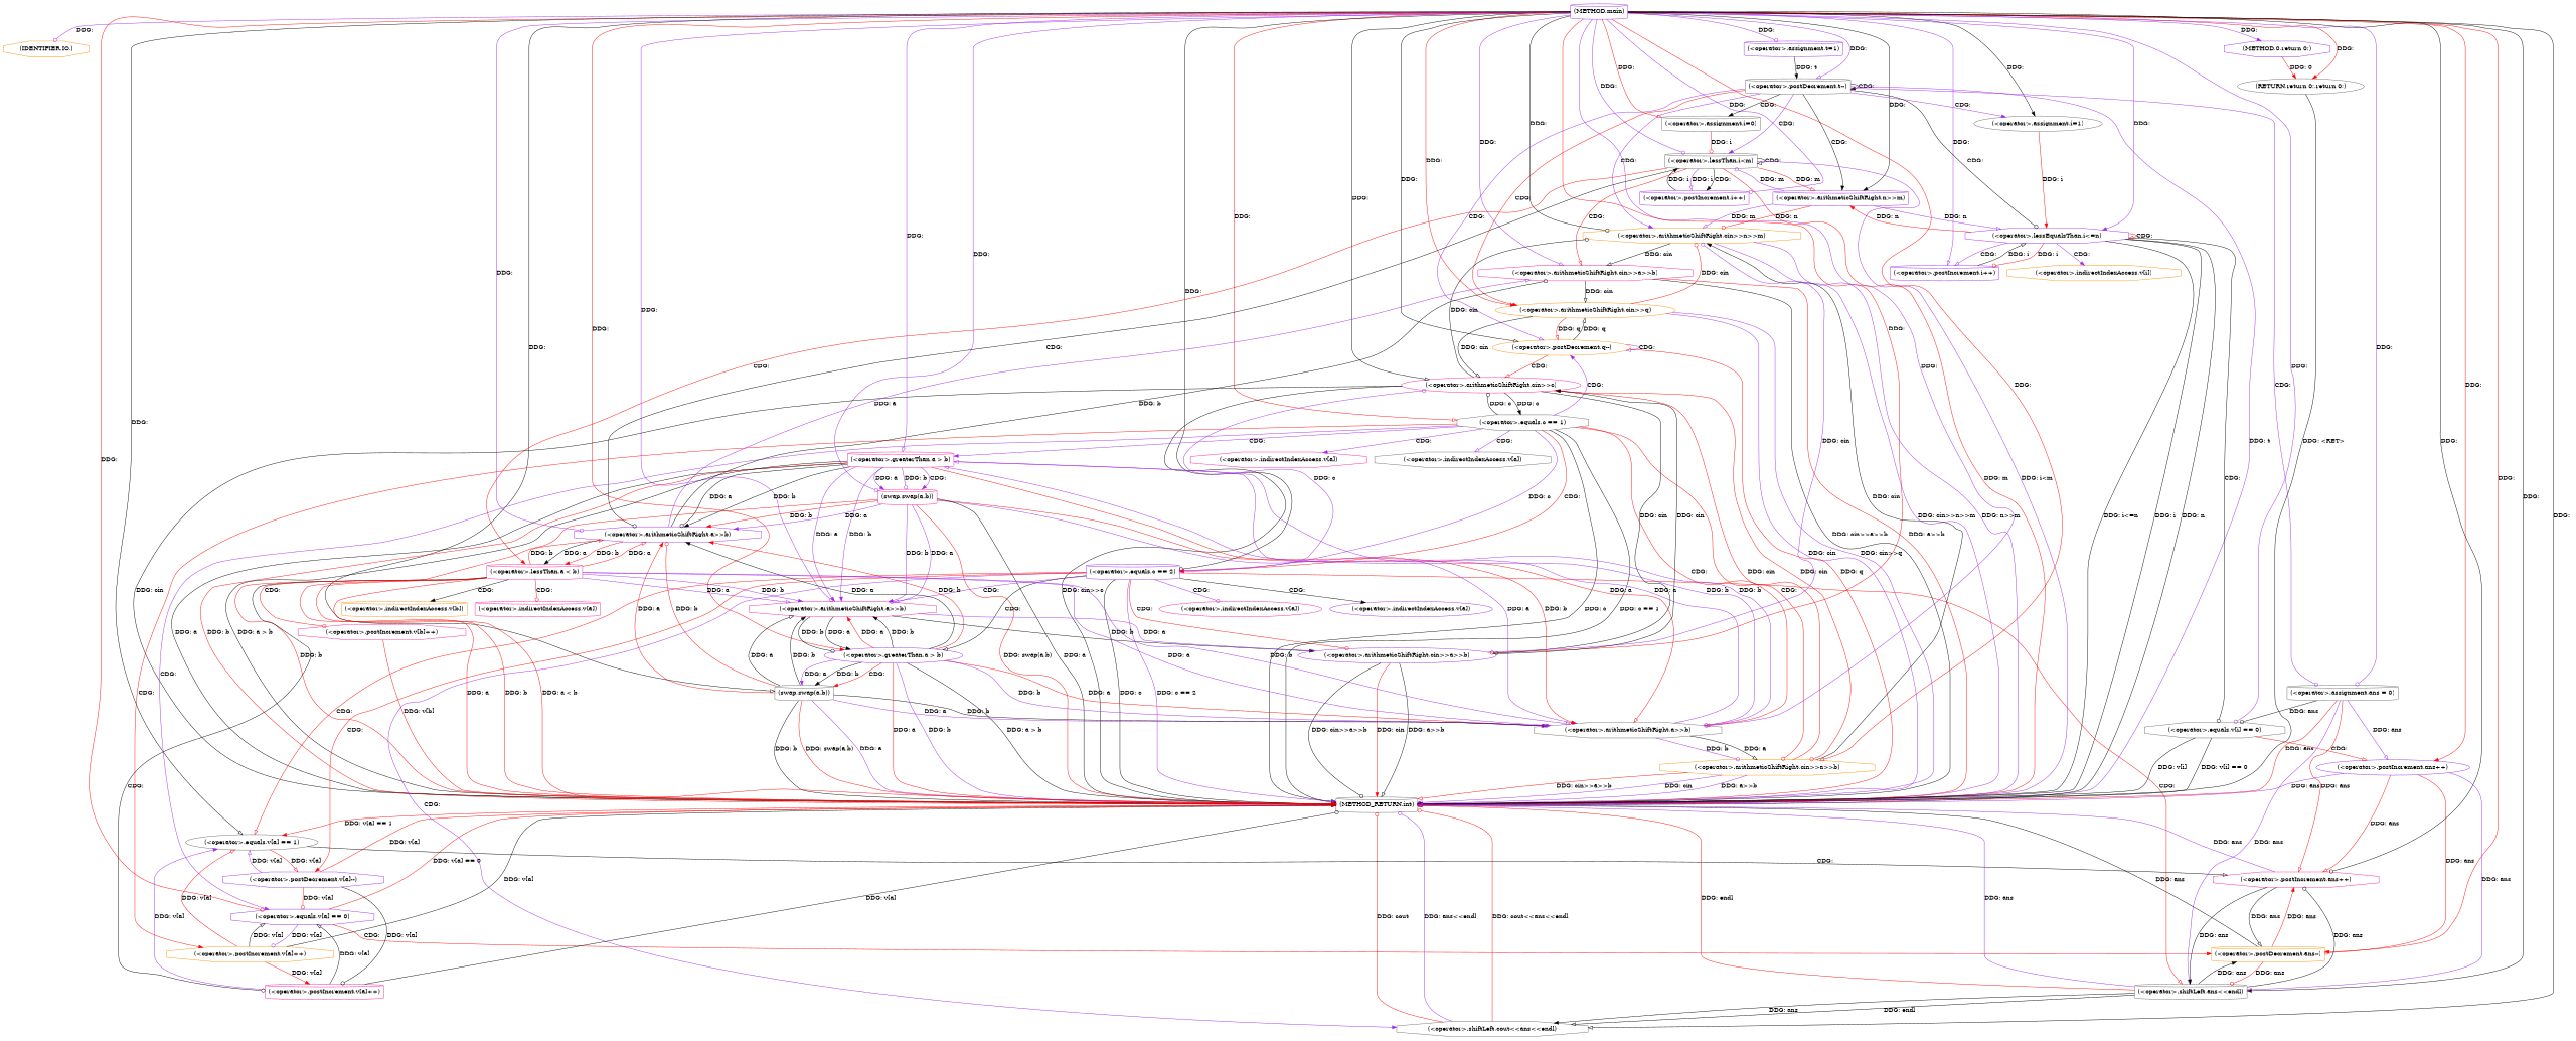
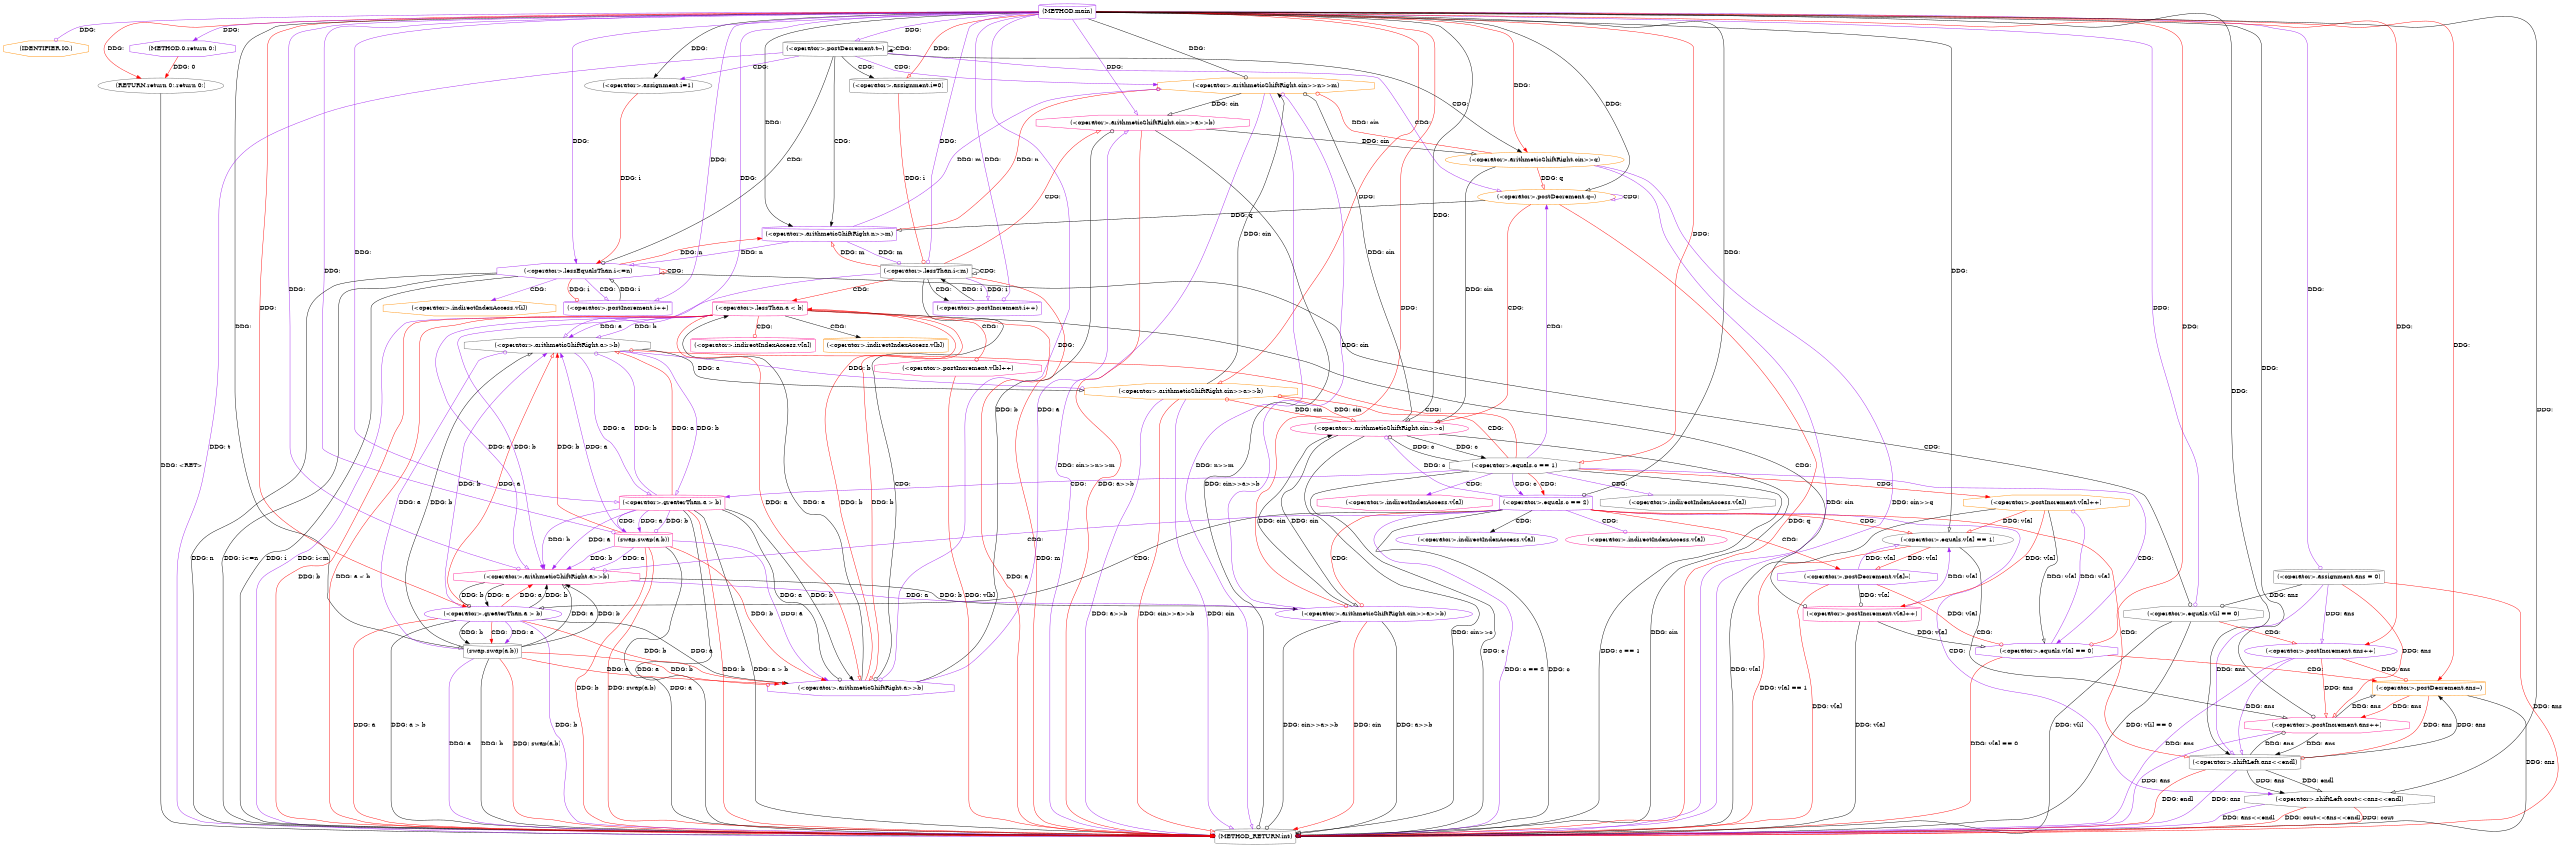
  digraph {
    node [color=purple shape=cylinder]
    edge [arrowhead=normal color=black]
    n1 [label="(METHOD,main)"]
    n2 [color=darkorange label="(IDENTIFIER,IO,)" shape=octagon]
-   n3 [label="(<operator>.assignment,t=1)"]
    n4 [color=gray40 label="(RETURN,return 0;,return 0;)" shape=ellipse]
    n5 [color=gray40 label="(<operator>.postDecrement,t--)"]
    n6 [label="(METHOD,0,return 0;)" shape=octagon]
    n7 [color=darkorange label="(<operator>.arithmeticShiftRight,cin>>n>>m)" shape=octagon]
    n8 [color=gray40 label="(<operator>.assignment,ans = 0)"]
    n9 [color=darkorange label="(<operator>.arithmeticShiftRight,cin>>q)" shape=ellipse]
    n10 [color=gray40 label="(<operator>.assignment,i=0)"]
    n11 [color=gray40 label="(<operator>.lessThan,i<m)"]
    n12 [label="(<operator>.postIncrement,i++)"]
    n13 [color=gray40 label="(<operator>.assignment,i=1)" shape=ellipse]
    n14 [label="(<operator>.lessEqualsThan,i<=n)" shape=octagon]
    n15 [label="(<operator>.postIncrement,i++)"]
    n16 [color=darkorange label="(<operator>.postDecrement,q--)" shape=ellipse]
    n17 [label="(<operator>.arithmeticShiftRight,n>>m)"]
    n18 [color=deeppink label="(<operator>.arithmeticShiftRight,cin>>a>>b)" shape=octagon]
    n19 [color=deeppink label="(<operator>.arithmeticShiftRight,cin>>c)" shape=ellipse]
    n20 [color=gray40 label="(<operator>.equals,v[i] == 0)" shape=octagon]
    n21 [label="(<operator>.postIncrement,ans++)" shape=ellipse]
    n22 [color=gray40 label="(<operator>.equals,c == 1)" shape=octagon]
    n23 [label="(<operator>.arithmeticShiftRight,a>>b)" shape=octagon]
    n24 [color=darkorange label="(<operator>.arithmeticShiftRight,cin>>a>>b)" shape=octagon]
    n25 [color=deeppink label="(<operator>.greaterThan,a > b)"]
    n26 [color=deeppink label="(swap,swap(a,b))"]
    n27 [label="(<operator>.equals,v[a] == 0)" shape=octagon]
    n28 [color=darkorange label="(<operator>.postDecrement,ans--)"]
    n29 [label="(<operator>.equals,c == 2)"]
    n30 [color=gray40 label="(<operator>.arithmeticShiftRight,a>>b)" shape=octagon]
    n31 [label="(<operator>.arithmeticShiftRight,cin>>a>>b)" shape=ellipse]
    n32 [color=gray40 label="(<operator>.shiftLeft,cout<<ans<<endl)" shape=octagon]
    n33 [label="(<operator>.greaterThan,a > b)" shape=ellipse]
    n34 [color=gray40 label="(swap,swap(a,b))"]
    n35 [color=gray40 label="(<operator>.equals,v[a] == 1)" shape=ellipse]
    n36 [color=deeppink label="(<operator>.postIncrement,ans++)" shape=octagon]
    n37 [color=deeppink label="(<operator>.arithmeticShiftRight,a>>b)" shape=octagon]
    n38 [color=gray40 label="(<operator>.shiftLeft,ans<<endl)"]
    n39 [color=gray40 label="(METHOD_RETURN,int)"]
    n40 [color=deeppink label="(<operator>.lessThan,a < b)"]
    n41 [color=darkorange label="(<operator>.indirectIndexAccess,v[i])" shape=octagon]
    n42 [color=deeppink label="(<operator>.postIncrement,v[a]++)"]
    n43 [color=deeppink label="(<operator>.postIncrement,v[b]++)" shape=octagon]
    n44 [color=deeppink label="(<operator>.indirectIndexAccess,v[a])"]
    n45 [color=darkorange label="(<operator>.indirectIndexAccess,v[b])"]
    n46 [color=darkorange label="(<operator>.postIncrement,v[a]++)" shape=octagon]
    n47 [color=deeppink label="(<operator>.indirectIndexAccess,v[a])" shape=octagon]
    n48 [color=gray40 label="(<operator>.indirectIndexAccess,v[a])" shape=octagon]
    n49 [label="(<operator>.postDecrement,v[a]--)" shape=octagon]
    n50 [label="(<operator>.indirectIndexAccess,v[a])" shape=ellipse]
    n51 [color=deeppink label="(<operator>.indirectIndexAccess,v[a])" shape=ellipse]
    n1 -> n2 [arrowhead=odot color=purple label="DDG: "]
-   n1 -> n3 [arrowhead=odot color=purple label="DDG: "]
    n1 -> n4 [color=red label="DDG: "]
    n1 -> n5 [arrowhead=onormal color=purple label="DDG: "]
    n1 -> n6 [color=purple label="DDG: "]
    n1 -> n7 [arrowhead=odot label="DDG: "]
    n1 -> n8 [arrowhead=odot color=purple label="DDG: "]
    n1 -> n9 [color=red label="DDG: "]
    n1 -> n10 [arrowhead=onormal color=red label="DDG: "]
    n1 -> n11 [arrowhead=odot color=purple label="DDG: "]
    n1 -> n12 [arrowhead=odot color=purple label="DDG: "]
    n1 -> n13 [label="DDG: "]
    n1 -> n14 [color=purple label="DDG: "]
    n1 -> n15 [arrowhead=onormal color=purple label="DDG: "]
    n1 -> n16 [arrowhead=onormal label="DDG: "]
    n1 -> n17 [label="DDG: "]
    n1 -> n18 [arrowhead=onormal color=purple label="DDG: "]
    n1 -> n19 [arrowhead=onormal label="DDG: "]
    n1 -> n20 [arrowhead=odot color=purple label="DDG: "]
    n1 -> n21 [color=red label="DDG: "]
    n1 -> n22 [arrowhead=onormal color=red label="DDG: "]
    n1 -> n23 [arrowhead=odot color=purple label="DDG: "]
    n1 -> n24 [arrowhead=onormal color=red label="DDG: "]
    n1 -> n25 [arrowhead=onormal color=purple label="DDG: "]
    n1 -> n26 [arrowhead=odot color=purple label="DDG: "]
    n1 -> n27 [arrowhead=odot color=red label="DDG: "]
    n1 -> n28 [color=red label="DDG: "]
    n1 -> n29 [arrowhead=odot label="DDG: "]
    n1 -> n30 [arrowhead=onormal color=purple label="DDG: "]
    n1 -> n31 [arrowhead=odot color=red label="DDG: "]
    n1 -> n32 [arrowhead=onormal label="DDG: "]
    n1 -> n33 [color=red label="DDG: "]
    n1 -> n34 [arrowhead=onormal label="DDG: "]
    n1 -> n35 [arrowhead=onormal label="DDG: "]
    n1 -> n36 [arrowhead=odot label="DDG: "]
    n1 -> n37 [arrowhead=odot color=purple label="DDG: "]
    n1 -> n38 [label="DDG: "]
-   n3 -> n5 [label="DDG: t"]
    n4 -> n39 [arrowhead=odot label="DDG: <RET>"]
    n5 -> n5 [label="CDG: "]
    n5 -> n7 [color=purple label="CDG: "]
-   n5 -> n8 [arrowhead=odot color=purple label="CDG: "]
-   n5 -> n9 [color=red label="CDG: "]
+   n5 -> n9 [label="CDG: "]
    n5 -> n10 [label="CDG: "]
-   n5 -> n11 [color=purple label="CDG: "]
    n5 -> n13 [color=purple label="CDG: "]
    n5 -> n14 [arrowhead=odot label="CDG: "]
    n5 -> n16 [arrowhead=onormal color=purple label="CDG: "]
    n5 -> n17 [label="CDG: "]
    n5 -> n39 [color=purple label="DDG: t"]
    n6 -> n4 [color=red label="DDG: 0"]
    n7 -> n18 [arrowhead=onormal label="DDG: cin"]
    n7 -> n39 [arrowhead=onormal color=purple label="DDG: n>>m"]
    n7 -> n39 [arrowhead=odot color=purple label="DDG: cin>>n>>m"]
    n8 -> n20 [arrowhead=odot label="DDG: ans"]
    n8 -> n21 [arrowhead=onormal color=purple label="DDG: ans"]
    n8 -> n36 [arrowhead=onormal color=red label="DDG: ans"]
    n8 -> n38 [arrowhead=onormal color=purple label="DDG: ans"]
    n8 -> n39 [arrowhead=onormal color=red label="DDG: ans"]
    n9 -> n7 [arrowhead=odot color=red label="DDG: cin"]
    n9 -> n16 [arrowhead=onormal color=red label="DDG: q"]
    n9 -> n19 [arrowhead=onormal label="DDG: cin"]
    n9 -> n39 [color=purple label="DDG: cin"]
    n9 -> n39 [arrowhead=odot color=purple label="DDG: cin>>q"]
    n10 -> n11 [arrowhead=odot color=red label="DDG: i"]
    n11 -> n11 [arrowhead=onormal label="CDG: "]
    n11 -> n12 [arrowhead=onormal color=purple label="DDG: i"]
    n11 -> n12 [label="CDG: "]
    n11 -> n17 [arrowhead=onormal color=red label="DDG: m"]
    n11 -> n18 [arrowhead=onormal color=red label="CDG: "]
    n11 -> n23 [arrowhead=odot label="CDG: "]
    n11 -> n39 [color=red label="DDG: m"]
    n11 -> n39 [arrowhead=odot color=purple label="DDG: i<m"]
    n11 -> n40 [color=red label="CDG: "]
    n12 -> n11 [label="DDG: i"]
    n13 -> n14 [color=red label="DDG: i"]
    n14 -> n14 [arrowhead=onormal color=red label="CDG: "]
    n14 -> n15 [arrowhead=odot color=red label="DDG: i"]
    n14 -> n15 [arrowhead=onormal color=purple label="CDG: "]
    n14 -> n17 [color=red label="DDG: n"]
    n14 -> n20 [arrowhead=odot label="CDG: "]
    n14 -> n39 [label="DDG: i"]
    n14 -> n39 [label="DDG: n"]
    n14 -> n39 [arrowhead=onormal label="DDG: i<=n"]
    n14 -> n41 [color=purple label="CDG: "]
    n15 -> n14 [arrowhead=onormal label="DDG: i"]
-   n16 -> n9 [arrowhead=onormal label="DDG: q"]
+   n16 -> n17 [arrowhead=onormal label="DDG: q"]
    n16 -> n16 [arrowhead=onormal color=purple label="CDG: "]
    n16 -> n19 [arrowhead=onormal color=red label="CDG: "]
    n16 -> n39 [color=red label="DDG: q"]
    n17 -> n7 [arrowhead=odot color=red label="DDG: n"]
    n17 -> n7 [arrowhead=onormal color=purple label="DDG: m"]
    n17 -> n11 [arrowhead=odot color=purple label="DDG: m"]
    n17 -> n14 [arrowhead=onormal color=purple label="DDG: n"]
    n18 -> n9 [arrowhead=onormal label="DDG: cin"]
    n18 -> n39 [arrowhead=onormal color=red label="DDG: a>>b"]
    n18 -> n39 [arrowhead=odot label="DDG: cin>>a>>b"]
    n19 -> n7 [arrowhead=odot label="DDG: cin"]
    n19 -> n22 [label="DDG: c"]
    n19 -> n24 [arrowhead=odot color=red label="DDG: cin"]
    n19 -> n31 [arrowhead=onormal label="DDG: cin"]
    n19 -> n39 [arrowhead=odot label="DDG: cin"]
    n19 -> n39 [arrowhead=onormal label="DDG: cin>>c"]
    n20 -> n21 [arrowhead=onormal color=red label="CDG: "]
    n20 -> n39 [arrowhead=odot label="DDG: v[i]"]
    n20 -> n39 [arrowhead=onormal label="DDG: v[i] == 0"]
    n21 -> n28 [arrowhead=odot color=red label="DDG: ans"]
    n21 -> n36 [arrowhead=onormal color=red label="DDG: ans"]
    n21 -> n38 [arrowhead=onormal color=purple label="DDG: ans"]
    n21 -> n39 [arrowhead=onormal color=purple label="DDG: ans"]
    n22 -> n16 [color=purple label="CDG: "]
    n22 -> n19 [arrowhead=odot label="DDG: c"]
    n22 -> n24 [arrowhead=odot color=red label="CDG: "]
    n22 -> n25 [color=purple label="CDG: "]
    n22 -> n27 [color=purple label="CDG: "]
    n22 -> n29 [color=purple label="DDG: c"]
    n22 -> n29 [color=red label="CDG: "]
    n22 -> n30 [arrowhead=odot color=red label="CDG: "]
    n22 -> n39 [label="DDG: c"]
    n22 -> n39 [arrowhead=onormal label="DDG: c == 1"]
    n22 -> n46 [color=red label="CDG: "]
    n22 -> n47 [color=purple label="CDG: "]
    n22 -> n48 [arrowhead=onormal color=purple label="CDG: "]
    n23 -> n18 [arrowhead=odot label="DDG: b"]
    n23 -> n18 [arrowhead=onormal color=purple label="DDG: a"]
    n23 -> n40 [label="DDG: a"]
    n23 -> n40 [color=red label="DDG: b"]
    n24 -> n7 [label="DDG: cin"]
    n24 -> n19 [arrowhead=onormal color=red label="DDG: cin"]
    n24 -> n39 [arrowhead=onormal color=purple label="DDG: cin"]
    n24 -> n39 [arrowhead=odot color=purple label="DDG: a>>b"]
    n24 -> n39 [arrowhead=onormal color=red label="DDG: cin>>a>>b"]
    n25 -> n23 [arrowhead=odot label="DDG: a"]
    n25 -> n23 [label="DDG: b"]
    n25 -> n26 [color=purple label="DDG: a"]
    n25 -> n26 [arrowhead=odot color=purple label="DDG: b"]
    n25 -> n26 [color=purple label="CDG: "]
    n25 -> n30 [arrowhead=onormal color=red label="DDG: a"]
    n25 -> n30 [arrowhead=odot color=purple label="DDG: b"]
    n25 -> n37 [color=purple label="DDG: a"]
    n25 -> n37 [color=purple label="DDG: b"]
    n25 -> n39 [arrowhead=odot label="DDG: a"]
    n25 -> n39 [arrowhead=odot color=red label="DDG: b"]
    n25 -> n39 [label="DDG: a > b"]
    n26 -> n23 [color=purple label="DDG: a"]
    n26 -> n23 [color=red label="DDG: b"]
    n26 -> n30 [color=purple label="DDG: a"]
    n26 -> n30 [color=red label="DDG: b"]
    n26 -> n37 [arrowhead=onormal color=purple label="DDG: a"]
    n26 -> n37 [color=purple label="DDG: b"]
    n26 -> n39 [arrowhead=onormal label="DDG: a"]
    n26 -> n39 [arrowhead=onormal color=red label="DDG: b"]
    n26 -> n39 [arrowhead=onormal color=red label="DDG: swap(a,b)"]
    n27 -> n28 [color=red label="CDG: "]
    n27 -> n39 [color=red label="DDG: v[a] == 0"]
    n27 -> n46 [arrowhead=odot color=purple label="DDG: v[a]"]
    n28 -> n36 [color=red label="DDG: ans"]
    n28 -> n38 [arrowhead=odot color=red label="DDG: ans"]
    n28 -> n39 [arrowhead=odot label="DDG: ans"]
    n29 -> n19 [arrowhead=odot color=purple label="DDG: c"]
    n29 -> n31 [arrowhead=odot color=red label="CDG: "]
    n29 -> n32 [color=purple label="CDG: "]
    n29 -> n33 [arrowhead=onormal label="CDG: "]
    n29 -> n35 [arrowhead=onormal color=red label="CDG: "]
    n29 -> n37 [arrowhead=odot color=purple label="CDG: "]
    n29 -> n38 [arrowhead=onormal color=red label="CDG: "]
    n29 -> n39 [label="DDG: c"]
    n29 -> n39 [color=purple label="DDG: c == 2"]
    n29 -> n49 [color=red label="CDG: "]
    n29 -> n50 [label="CDG: "]
    n29 -> n51 [arrowhead=odot color=purple label="CDG: "]
    n30 -> n24 [arrowhead=odot color=purple label="DDG: b"]
    n30 -> n24 [arrowhead=onormal label="DDG: a"]
    n30 -> n25 [arrowhead=onormal color=purple label="DDG: a"]
    n30 -> n25 [arrowhead=onormal color=purple label="DDG: b"]
    n31 -> n7 [arrowhead=odot color=purple label="DDG: cin"]
    n31 -> n19 [label="DDG: cin"]
    n31 -> n39 [color=red label="DDG: cin"]
    n31 -> n39 [arrowhead=onormal label="DDG: a>>b"]
    n31 -> n39 [arrowhead=odot label="DDG: cin>>a>>b"]
    n32 -> n39 [arrowhead=odot color=purple label="DDG: ans<<endl"]
    n32 -> n39 [arrowhead=odot color=red label="DDG: cout<<ans<<endl"]
    n32 -> n39 [arrowhead=odot color=red label="DDG: cout"]
    n33 -> n23 [label="DDG: a"]
    n33 -> n23 [color=red label="DDG: b"]
    n33 -> n30 [arrowhead=onormal color=red label="DDG: a"]
    n33 -> n30 [color=purple label="DDG: b"]
    n33 -> n34 [color=purple label="DDG: a"]
    n33 -> n34 [label="DDG: b"]
    n33 -> n34 [color=red label="CDG: "]
    n33 -> n37 [color=red label="DDG: a"]
    n33 -> n37 [label="DDG: b"]
    n33 -> n39 [arrowhead=odot color=red label="DDG: a"]
    n33 -> n39 [arrowhead=onormal color=purple label="DDG: b"]
    n33 -> n39 [arrowhead=odot label="DDG: a > b"]
    n34 -> n23 [color=red label="DDG: a"]
    n34 -> n23 [arrowhead=odot color=red label="DDG: b"]
    n34 -> n30 [arrowhead=odot color=purple label="DDG: a"]
    n34 -> n30 [arrowhead=onormal label="DDG: b"]
    n34 -> n37 [arrowhead=onormal label="DDG: a"]
    n34 -> n37 [label="DDG: b"]
    n34 -> n39 [arrowhead=onormal color=purple label="DDG: a"]
    n34 -> n39 [arrowhead=odot label="DDG: b"]
    n34 -> n39 [color=red label="DDG: swap(a,b)"]
    n35 -> n36 [arrowhead=onormal label="CDG: "]
-   n39 -> n35 [color=red label="DDG: v[a] == 1"]
+   n35 -> n39 [color=red label="DDG: v[a] == 1"]
    n35 -> n49 [arrowhead=onormal color=red label="DDG: v[a]"]
    n36 -> n28 [arrowhead=onormal label="DDG: ans"]
    n36 -> n38 [label="DDG: ans"]
    n36 -> n39 [arrowhead=onormal color=purple label="DDG: ans"]
    n37 -> n31 [label="DDG: b"]
    n37 -> n31 [arrowhead=onormal color=purple label="DDG: a"]
    n37 -> n33 [label="DDG: a"]
    n37 -> n33 [arrowhead=odot label="DDG: b"]
    n38 -> n28 [label="DDG: ans"]
    n38 -> n32 [arrowhead=onormal label="DDG: endl"]
    n38 -> n32 [label="DDG: ans"]
    n38 -> n36 [arrowhead=odot label="DDG: ans"]
    n38 -> n39 [color=purple label="DDG: ans"]
    n38 -> n39 [arrowhead=onormal color=red label="DDG: endl"]
    n40 -> n23 [arrowhead=onormal color=red label="DDG: a"]
    n40 -> n23 [arrowhead=onormal color=red label="DDG: b"]
    n40 -> n30 [color=purple label="DDG: a"]
    n40 -> n30 [arrowhead=onormal color=purple label="DDG: b"]
    n40 -> n37 [arrowhead=onormal color=purple label="DDG: a"]
    n40 -> n37 [color=purple label="DDG: b"]
    n40 -> n39 [color=red label="DDG: a"]
    n40 -> n39 [arrowhead=odot color=red label="DDG: b"]
    n40 -> n39 [arrowhead=onormal color=red label="DDG: a < b"]
    n40 -> n42 [arrowhead=odot label="CDG: "]
    n40 -> n43 [arrowhead=odot color=red label="CDG: "]
    n40 -> n44 [arrowhead=odot color=red label="CDG: "]
    n40 -> n45 [label="CDG: "]
    n42 -> n27 [arrowhead=onormal label="DDG: v[a]"]
    n42 -> n35 [color=purple label="DDG: v[a]"]
    n42 -> n39 [arrowhead=odot label="DDG: v[a]"]
    n43 -> n39 [color=red label="DDG: v[b]"]
    n46 -> n27 [arrowhead=onormal label="DDG: v[a]"]
    n46 -> n35 [arrowhead=onormal color=red label="DDG: v[a]"]
    n46 -> n39 [arrowhead=onormal label="DDG: v[a]"]
    n46 -> n42 [color=red label="DDG: v[a]"]
    n49 -> n27 [arrowhead=odot color=red label="DDG: v[a]"]
    n49 -> n35 [arrowhead=onormal color=purple label="DDG: v[a]"]
    n49 -> n39 [arrowhead=onormal color=red label="DDG: v[a]"]
    n49 -> n42 [arrowhead=odot label="DDG: v[a]"]
  }
